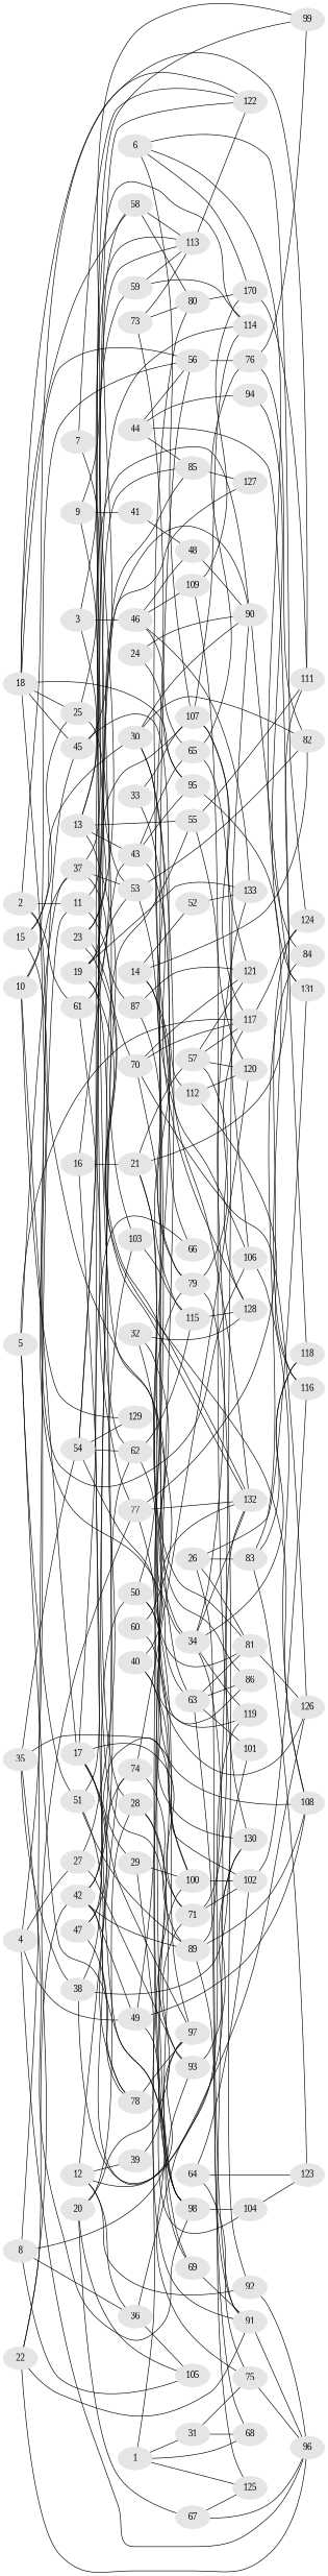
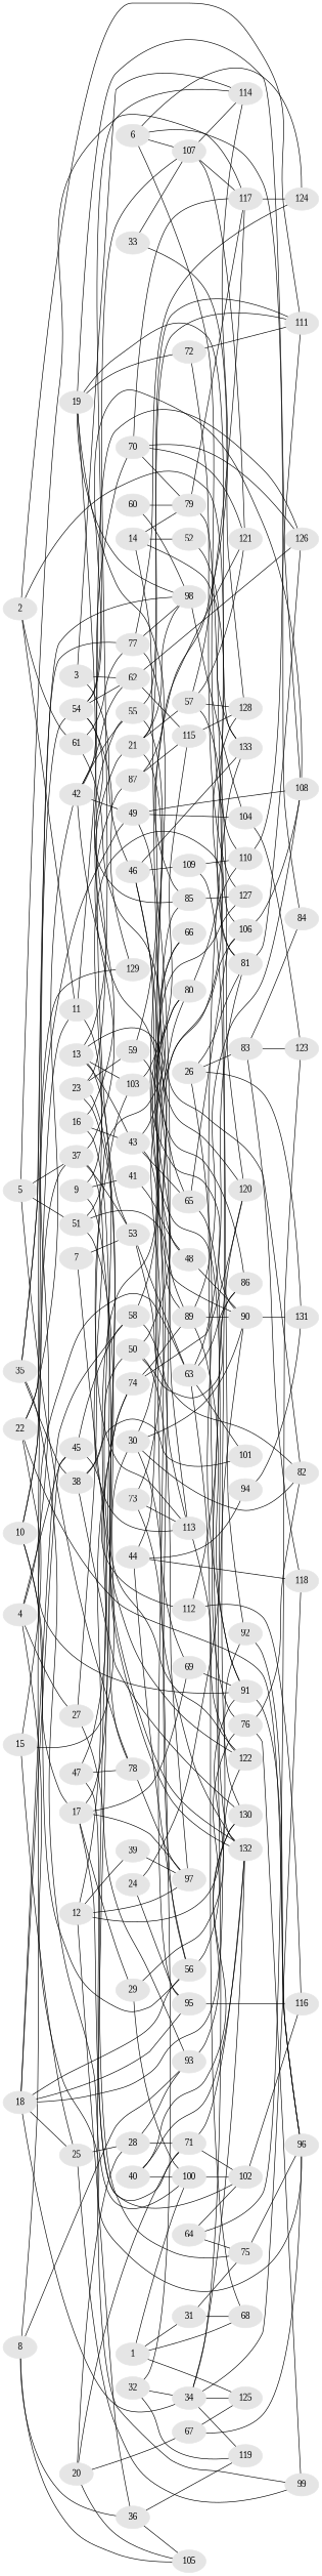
  graph {
    fontname="Liberation Serif"
    rankdir=LR
    node [color=gray90 fontname="Liberation Serif" style=filled]
    edge [fontname="Liberation Serif"]
    1
    31
    68
    100
    125
    75
    102
    2
    11
    61
    106
    111
    70
    113
    90
    77
    108
    3
    46
    62
    114
    133
    48
    65
    109
    126
    115
    4
    27
    45
    49
    96
    93
    103
    58
    112
    56
    104
    5
    37
    51
    78
    117
    53
    87
    89
    66
    97
    124
    6
    84
    107
-   110 [label=170]
+   110
    121
    7
    122
    82
    63
    8
    36
    105
    119
    130
    9
    41
    81
    99
    10
    17
    129
    29
    69
    71
    127
    76
    79
    12
    39
    74
    92
    120
    13
    43
    55
    95
    131
    14
    52
    15
    25
    30
    28
    86
    101
    16
    21
    98
    57
    91
    132
    18
    34
    118
    80
    116
    19
+   72
    85
    20
    67
    128
    22
    42
    23
    59
    24
    26
    83
    123
    32
    33
    35
    38
    54
    50
    40
    44
    94
    47
    60
    64
    73
    1 -- 31
    1 -- 68
    1 -- 100
    1 -- 125
    31 -- 68
    31 -- 75
    100 -- 102
    75 -- 96
    102 -- 116
    2 -- 11
    2 -- 61
    2 -- 106
    2 -- 111
    11 -- 70
    11 -- 113
    61 -- 90
    61 -- 77
    106 -- 108
    70 -- 126
    70 -- 117
    70 -- 121
    70 -- 79
    113 -- 122
    90 -- 131
    77 -- 124
    77 -- 98
    77 -- 132
    3 -- 46
    3 -- 62
    3 -- 114
    46 -- 133
    46 -- 48
    46 -- 65
    46 -- 109
    62 -- 126
    62 -- 115
    48 -- 90
    65 -- 106
    65 -- 76
    109 -- 110
    109 -- 130
    115 -- 128
    4 -- 27
    4 -- 45
    4 -- 49
    4 -- 96
    27 -- 93
    27 -- 103
    45 -- 58
    45 -- 112
    49 -- 108
    49 -- 56
    49 -- 104
    93 -- 130
    103 -- 115
    58 -- 113
    58 -- 80
    112 -- 120
    112 -- 116
    56 -- 76
    104 -- 123
    5 -- 37
    5 -- 51
    5 -- 78
    5 -- 117
    37 -- 113
    37 -- 53
    37 -- 87
    51 -- 78
    51 -- 89
    51 -- 66
    78 -- 97
    117 -- 124
    53 -- 82
    53 -- 63
    87 -- 115
    87 -- 121
    89 -- 90
    89 -- 108
    89 -- 91
    6 -- 124
    6 -- 84
    6 -- 107
    6 -- 110
    107 -- 114
    107 -- 117
    107 -- 121
    110 -- 111
    7 -- 53
    7 -- 122
    63 -- 68
    63 -- 81
    63 -- 86
    63 -- 101
    8 -- 11
    8 -- 93
    8 -- 36
    8 -- 105
    36 -- 105
    36 -- 119
    9 -- 41
    9 -- 81
    9 -- 99
    41 -- 48
    81 -- 126
    10 -- 56
    10 -- 37
    10 -- 17
    10 -- 129
    17 -- 97
    17 -- 29
    17 -- 69
    17 -- 71
    17 -- 127
    29 -- 100
    29 -- 91
    69 -- 91
    71 -- 102
    71 -- 132
    76 -- 82
    76 -- 99
    79 -- 117
    79 -- 92
    12 -- 97
    12 -- 36
    12 -- 39
    12 -- 74
    12 -- 92
    39 -- 97
    74 -- 89
    74 -- 120
    92 -- 96
    13 -- 90
    13 -- 103
    13 -- 122
    13 -- 43
    13 -- 55
    43 -- 65
    43 -- 66
    43 -- 95
    55 -- 111
    55 -- 120
    95 -- 116
    14 -- 82
    14 -- 81
    14 -- 79
    14 -- 52
    52 -- 133
    15 -- 63
    15 -- 25
    15 -- 30
    25 -- 99
    25 -- 28
    30 -- 106
    30 -- 90
    30 -- 82
    30 -- 69
    28 -- 93
    28 -- 71
    16 -- 75
    16 -- 43
    16 -- 21
    21 -- 111
    21 -- 86
    21 -- 98
    21 -- 57
    98 -- 104
    57 -- 117
    57 -- 121
    57 -- 120
    57 -- 128
    91 -- 96
    18 -- 45
    18 -- 58
    18 -- 56
    18 -- 122
    18 -- 95
    18 -- 25
    18 -- 34
    34 -- 125
    34 -- 133
    34 -- 119
    34 -- 132
    34 -- 118
    80 -- 110
    19 -- 108
    19 -- 133
    19 -- 53
    19 -- 98
+   19 -- 72
    19 -- 85
+   72 -- 111
+   72 -- 127
    85 -- 127
    20 -- 105
    20 -- 71
    20 -- 28
    20 -- 67
    67 -- 125
    67 -- 96
    22 -- 77
    22 -- 96
    22 -- 91
    22 -- 42
    42 -- 62
    42 -- 126
    42 -- 49
    42 -- 89
    42 -- 55
    23 -- 107
    23 -- 132
    23 -- 132
    23 -- 59
    59 -- 113
    59 -- 114
    24 -- 90
    24 -- 95
    26 -- 81
    26 -- 131
    26 -- 91
    26 -- 83
    83 -- 84
    83 -- 118
    83 -- 123
    32 -- 119
    32 -- 34
    32 -- 128
    33 -- 107
    33 -- 128
    35 -- 100
    35 -- 98
    35 -- 38
    35 -- 54
    38 -- 130
    38 -- 101
    38 -- 50
    54 -- 108
    54 -- 62
    54 -- 114
    54 -- 129
    54 -- 85
    50 -- 97
    50 -- 86
    50 -- 80
    40 -- 100
    40 -- 130
    40 -- 132
    44 -- 56
    44 -- 118
    44 -- 85
    44 -- 94
    94 -- 131
    47 -- 102
    47 -- 78
    47 -- 74
    60 -- 79
    60 -- 98
    64 -- 75
    64 -- 102
    64 -- 123
    73 -- 113
    73 -- 132
    73 -- 80
  }
